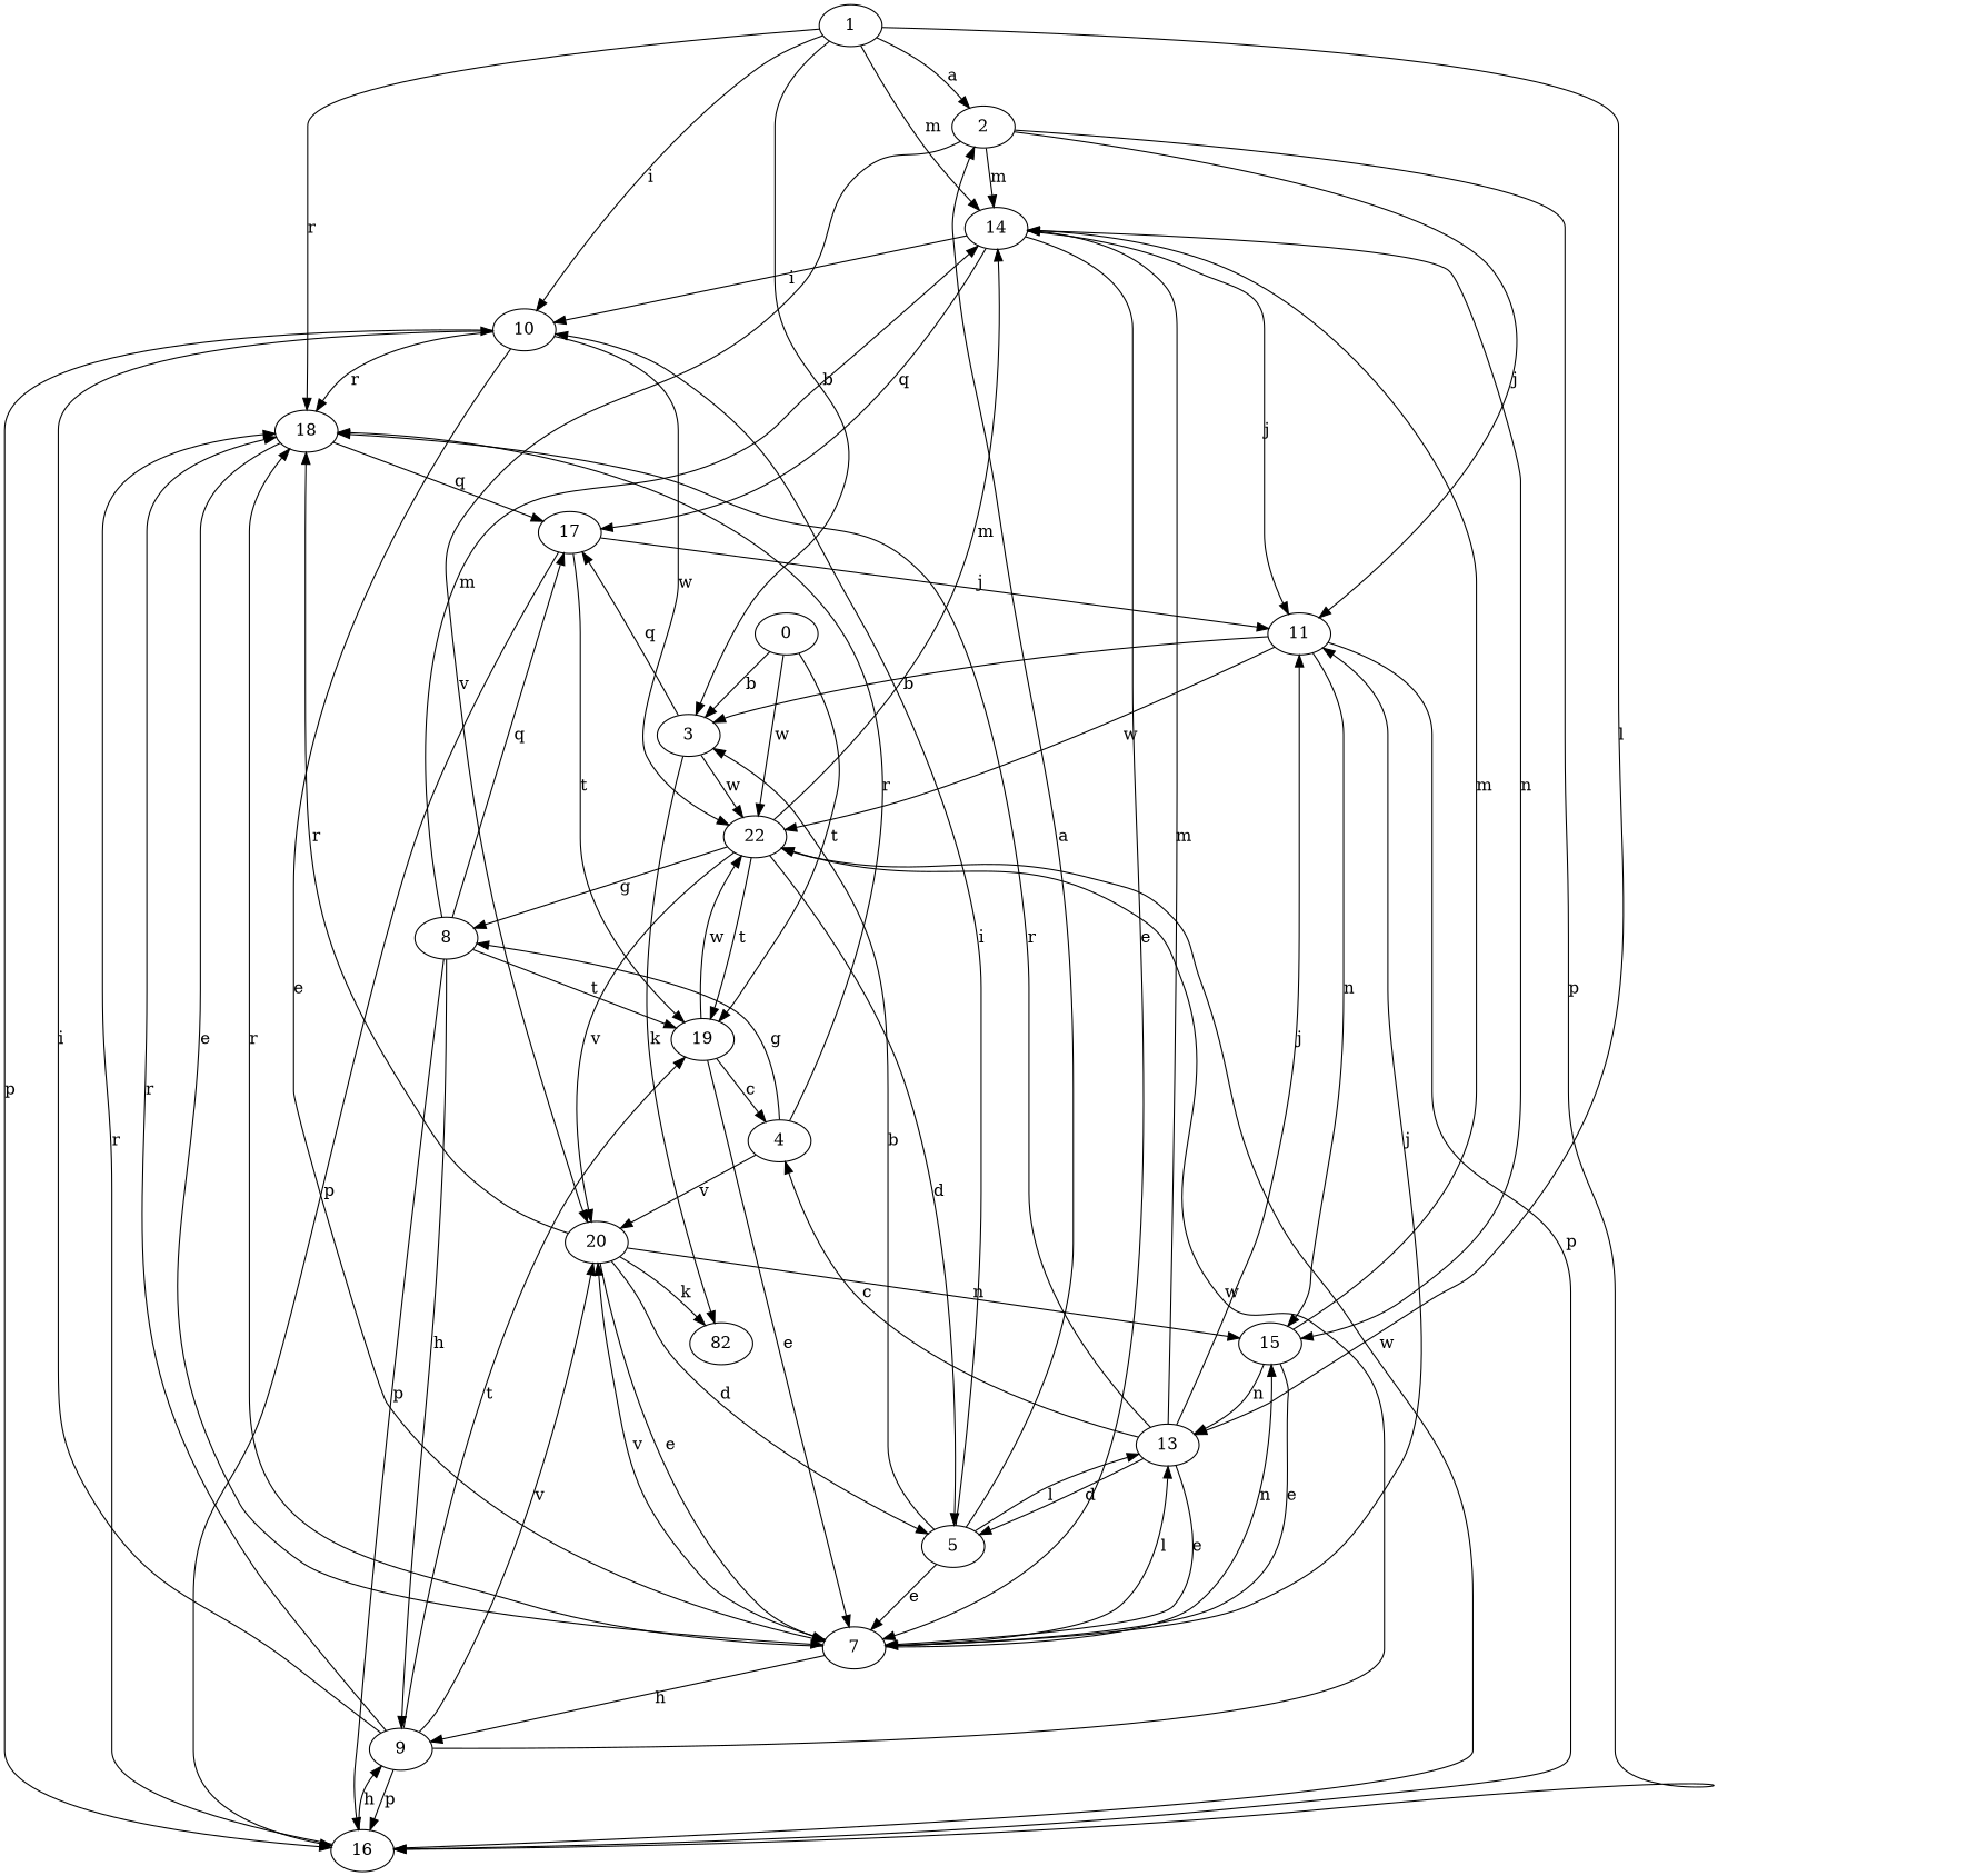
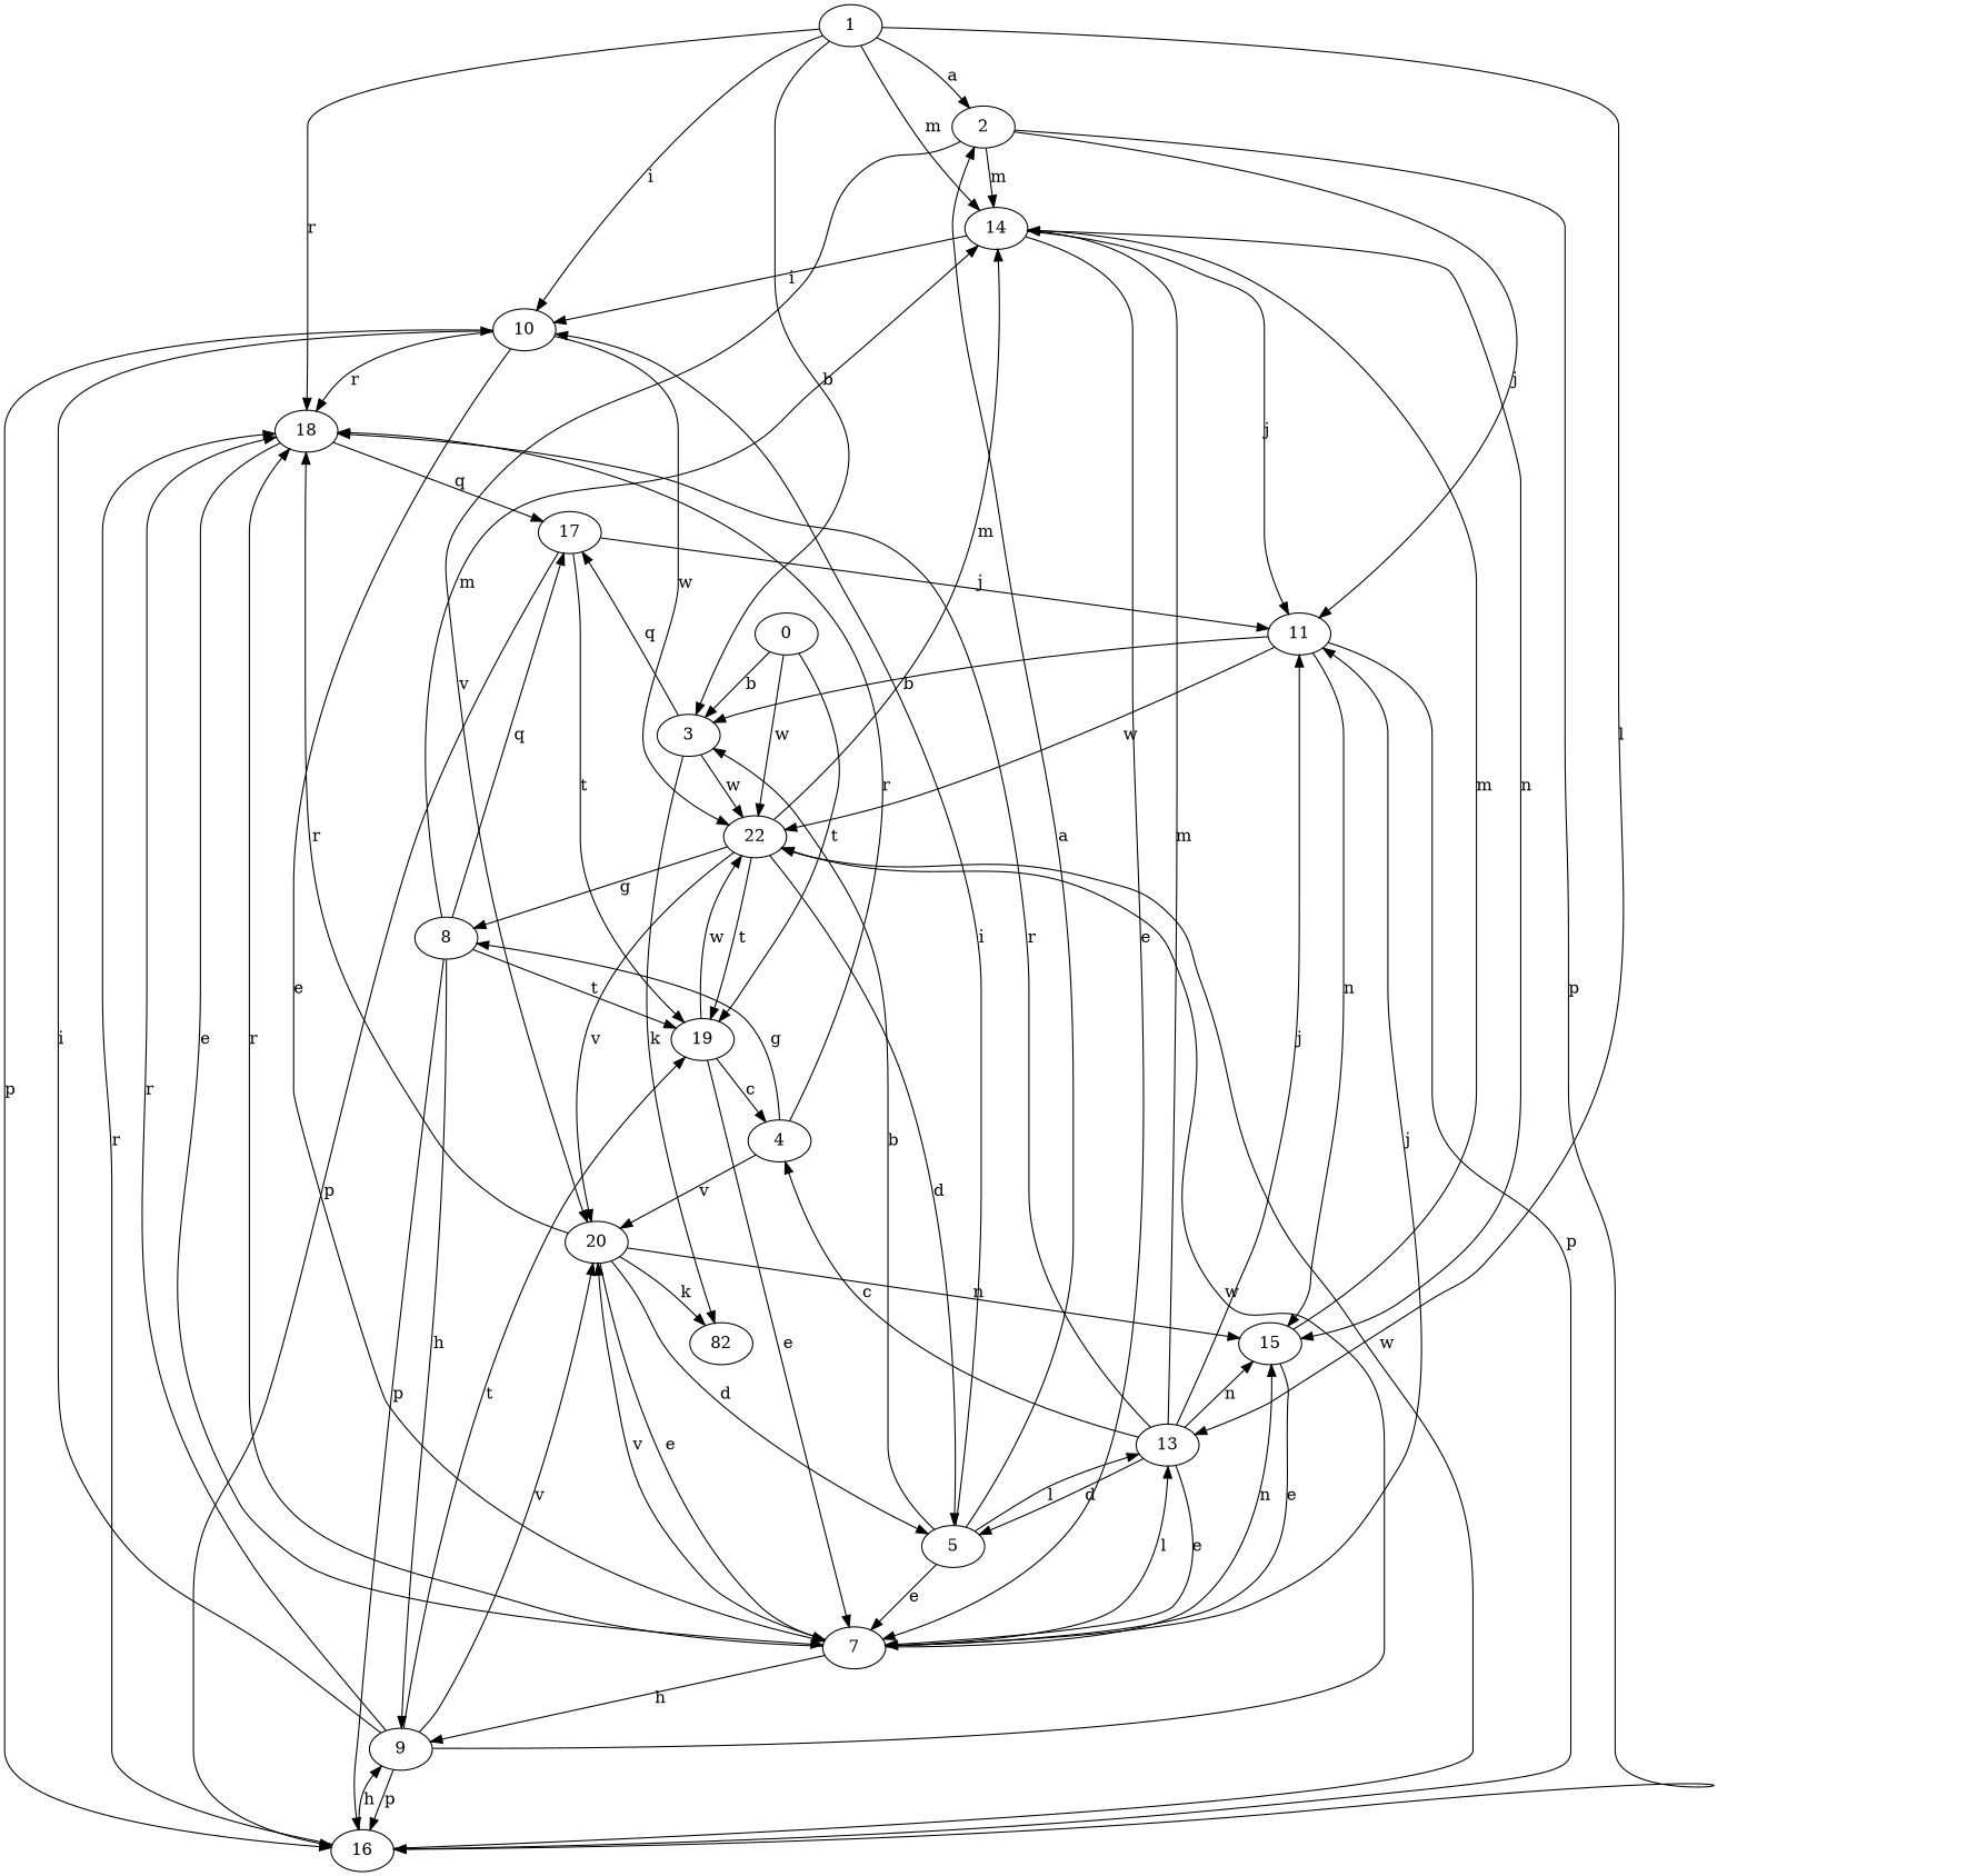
  strict digraph {
    1
    2
    3
    10
    13
    14
    18
    11
    16
    20
    n11 [label=82]
    17
    22
    7
    4
    5
    15
    9
    19
    8
    0
    1 -> 2 [label=a]
    1 -> 3 [label=b]
    1 -> 10 [label=i]
    1 -> 13 [label=l]
    1 -> 14 [label=m]
    1 -> 18 [label=r]
    2 -> 14 [label=m]
    2 -> 11 [label=j]
    2 -> 16 [label=p]
    2 -> 20 [label=v]
    3 -> n11 [label=k]
    3 -> 17 [label=q]
    3 -> 22 [label=w]
    10 -> 18 [label=r]
    10 -> 16 [label=p]
    10 -> 22 [label=w]
    10 -> 7 [label=e]
    13 -> 14 [label=m]
    13 -> 18 [label=r]
    13 -> 11 [label=j]
    13 -> 7 [label=e]
    13 -> 4 [label=c]
    13 -> 5 [label=d]
-   15 -> 13 [label=n]
+   13 -> 15 [label=n]
    14 -> 10 [label=i]
    14 -> 11 [label=j]
-   14 -> 17 [label=q]
    14 -> 7 [label=e]
    14 -> 15 [label=n]
    18 -> 17 [label=q]
    18 -> 7 [label=e]
    11 -> 3 [label=b]
    11 -> 16 [label=p]
    11 -> 22 [label=w]
    11 -> 15 [label=n]
    16 -> 18 [label=r]
    16 -> 22 [label=w]
    16 -> 9 [label=h]
    20 -> 18 [label=r]
    20 -> n11 [label=k]
    20 -> 7 [label=e]
    20 -> 5 [label=d]
    20 -> 15 [label=n]
    17 -> 11 [label=j]
    17 -> 16 [label=p]
    17 -> 19 [label=t]
    22 -> 14 [label=m]
    22 -> 20 [label=v]
    22 -> 5 [label=d]
    22 -> 19 [label=t]
    22 -> 8 [label=g]
    7 -> 13 [label=l]
    7 -> 18 [label=r]
    7 -> 11 [label=j]
    7 -> 20 [label=v]
    7 -> 15 [label=n]
    7 -> 9 [label=h]
    4 -> 18 [label=r]
    4 -> 20 [label=v]
    4 -> 8 [label=g]
    5 -> 2 [label=a]
    5 -> 3 [label=b]
    5 -> 10 [label=i]
    5 -> 13 [label=l]
    5 -> 7 [label=e]
    15 -> 14 [label=m]
    15 -> 7 [label=e]
    9 -> 10 [label=i]
    9 -> 18 [label=r]
    9 -> 16 [label=p]
    9 -> 20 [label=v]
    9 -> 22 [label=w]
    9 -> 19 [label=t]
    19 -> 22 [label=w]
    19 -> 7 [label=e]
    19 -> 4 [label=c]
    8 -> 14 [label=m]
    8 -> 16 [label=p]
    8 -> 17 [label=q]
    8 -> 9 [label=h]
    8 -> 19 [label=t]
    0 -> 3 [label=b]
    0 -> 22 [label=w]
    0 -> 19 [label=t]
  }
